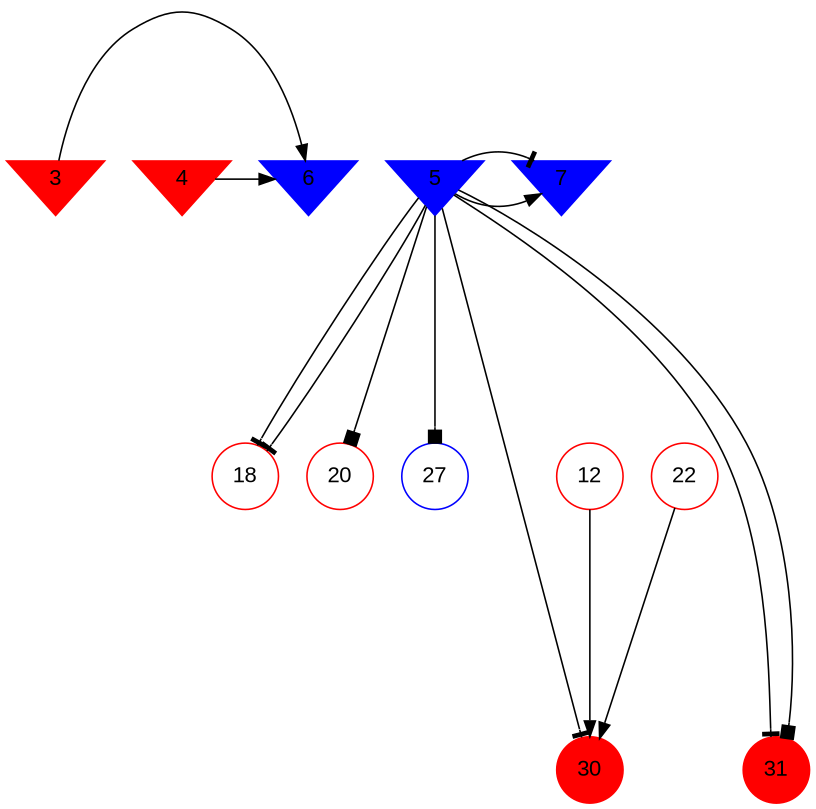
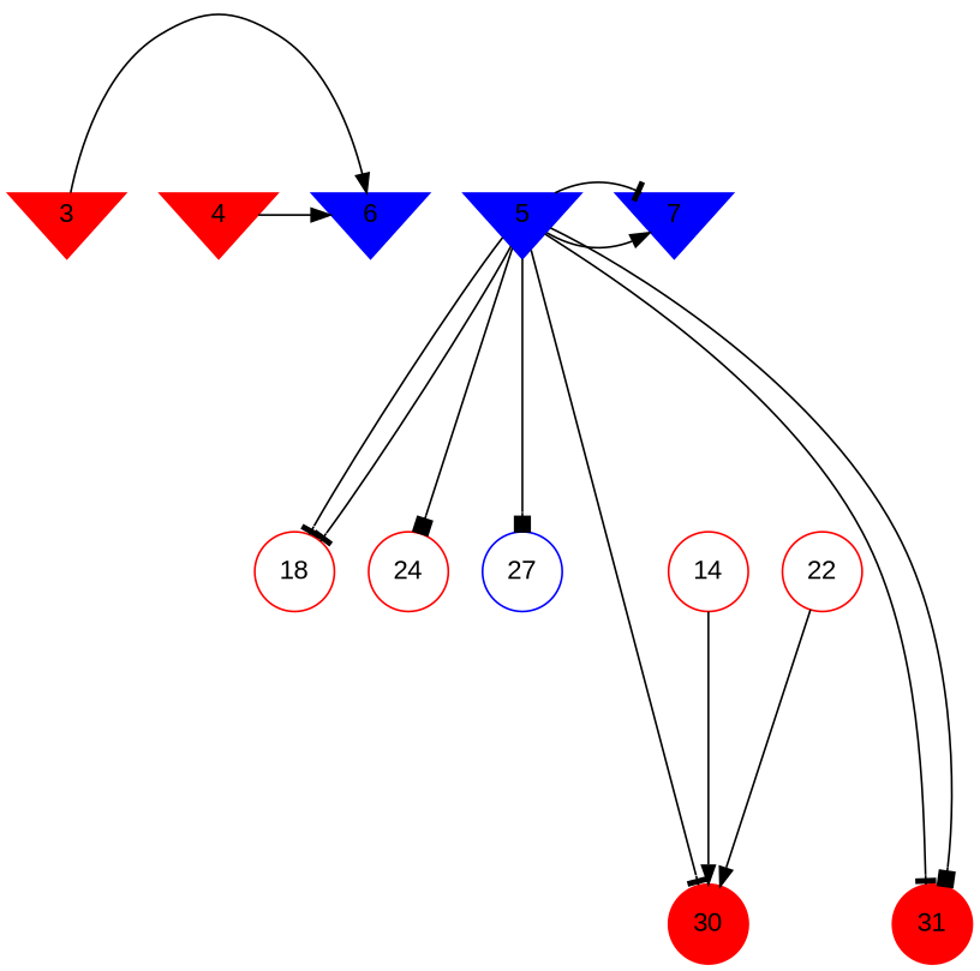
  digraph {
    fontname="Liberation Sans"
    ranksep=2.0
    node [color=red fontname="Liberation Sans" shape=circle style=filled]
    edge [arrowhead=normal fontname="Liberation Sans"]
    3 [shape=invtriangle]
    4 [shape=invtriangle]
    5 [color=blue shape=invtriangle]
    6 [color=blue shape=invtriangle]
    7 [color=blue shape=invtriangle]
-   14 [label=12 style=""]
+   14 [style=""]
    18 [style=""]
-   20 [style=""]
+   20 [label=24 style=""]
    22 [style=""]
    27 [color=blue style=""]
    30
    31
    subgraph sub_1 {
      rank=same
      3
      4
      5
      6
      7
    }
    subgraph sub_2 {
      rank=same
      14
      18
      20
      22
      27
    }
    subgraph sub_3 {
      rank=same
      30
      31
    }
    3 -> 6
    4 -> 6
    5 -> 7
    5 -> 7 [arrowhead=tee]
    5 -> 18 [arrowhead=tee]
    5 -> 18 [arrowhead=tee]
    5 -> 20 [arrowhead=box]
    5 -> 27 [arrowhead=box]
    5 -> 30 [arrowhead=tee]
    5 -> 31 [arrowhead=tee]
    5 -> 31 [arrowhead=box]
    14 -> 30
    22 -> 30
  }
